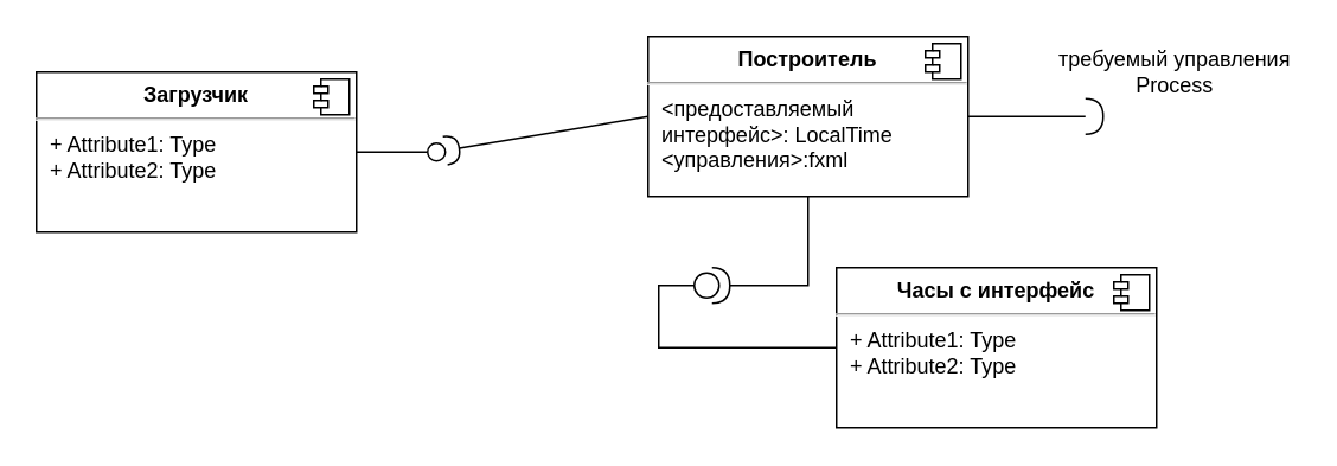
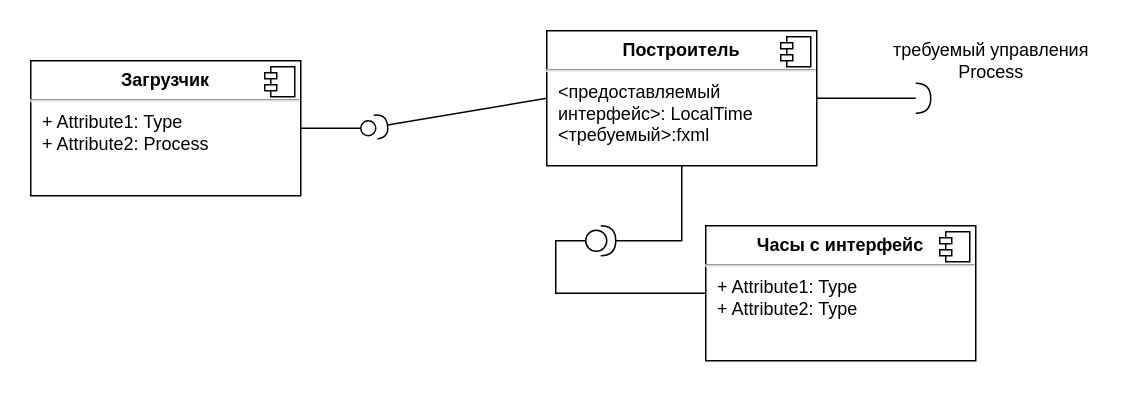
  <mxCell id="0" />
  <mxCell id="1" parent="0" />
- <mxCell id="2" value="&lt;p style=&quot;margin:0px;margin-top:6px;text-align:center;&quot;&gt;&lt;b&gt;Загрузчик&lt;/b&gt;&lt;/p&gt;&lt;hr&gt;&lt;p style=&quot;margin:0px;margin-left:8px;&quot;&gt;+ Attribute1: Type&lt;br&gt;+ Attribute2: Type&lt;/p&gt;" style="align=left;overflow=fill;html=1;dropTarget=0;whiteSpace=wrap;" parent="1" vertex="1"><mxGeometry x="20" y="40" width="180" height="90" as="geometry" /></mxCell>
+ <mxCell id="2" value="&lt;p style=&quot;margin:0px;margin-top:6px;text-align:center;&quot;&gt;&lt;b&gt;Загрузчик&lt;/b&gt;&lt;/p&gt;&lt;hr&gt;&lt;p style=&quot;margin:0px;margin-left:8px;&quot;&gt;+ Attribute1: Type&lt;br&gt;+ Attribute2: Process&lt;/p&gt;" style="align=left;overflow=fill;html=1;dropTarget=0;whiteSpace=wrap;" parent="1" vertex="1"><mxGeometry x="20" y="40" width="180" height="90" as="geometry" /></mxCell>
  <mxCell id="3" value="" style="shape=component;jettyWidth=8;jettyHeight=4;" parent="2" vertex="1"><mxGeometry x="1" width="20" height="20" relative="1" as="geometry"><mxPoint x="-24" y="4" as="offset" /></mxGeometry></mxCell>
  <mxCell id="4" style="edgeStyle=orthogonalEdgeStyle;rounded=0;orthogonalLoop=1;jettySize=auto;html=1;exitX=1;exitY=0.5;exitDx=0;exitDy=0;endArrow=none;endFill=0;" parent="1" source="5" edge="1"><mxGeometry relative="1" as="geometry"><mxPoint x="610" y="65" as="targetPoint" /></mxGeometry></mxCell>
- <mxCell id="5" value="&lt;p style=&quot;margin:0px;margin-top:6px;text-align:center;&quot;&gt;&lt;b&gt;Построитель&lt;/b&gt;&lt;/p&gt;&lt;hr&gt;&lt;p style=&quot;margin:0px;margin-left:8px;&quot;&gt;&amp;lt;предоставляемый интерфейс&amp;gt;: LocalTime&lt;br&gt;&amp;lt;управления&amp;gt;:fxml&lt;/p&gt;" style="align=left;overflow=fill;html=1;dropTarget=0;whiteSpace=wrap;" parent="1" vertex="1"><mxGeometry x="364" y="20" width="180" height="90" as="geometry" /></mxCell>
+ <mxCell id="5" value="&lt;p style=&quot;margin:0px;margin-top:6px;text-align:center;&quot;&gt;&lt;b&gt;Построитель&lt;/b&gt;&lt;/p&gt;&lt;hr&gt;&lt;p style=&quot;margin:0px;margin-left:8px;&quot;&gt;&amp;lt;предоставляемый интерфейс&amp;gt;: LocalTime&lt;br&gt;&amp;lt;требуемый&amp;gt;:fxml&lt;/p&gt;" style="align=left;overflow=fill;html=1;dropTarget=0;whiteSpace=wrap;" parent="1" vertex="1"><mxGeometry x="364" y="20" width="180" height="90" as="geometry" /></mxCell>
  <mxCell id="6" value="" style="shape=component;jettyWidth=8;jettyHeight=4;" parent="5" vertex="1"><mxGeometry x="1" width="20" height="20" relative="1" as="geometry"><mxPoint x="-24" y="4" as="offset" /></mxGeometry></mxCell>
  <mxCell id="7" value="&lt;p style=&quot;margin:0px;margin-top:6px;text-align:center;&quot;&gt;&lt;b&gt;Часы с интерфейс&lt;/b&gt;&lt;/p&gt;&lt;hr&gt;&lt;p style=&quot;margin:0px;margin-left:8px;&quot;&gt;+ Attribute1: Type&lt;br&gt;+ Attribute2: Type&lt;/p&gt;" style="align=left;overflow=fill;html=1;dropTarget=0;whiteSpace=wrap;" parent="1" vertex="1"><mxGeometry x="470" y="150" width="180" height="90" as="geometry" /></mxCell>
  <mxCell id="8" value="" style="shape=component;jettyWidth=8;jettyHeight=4;" parent="7" vertex="1"><mxGeometry x="1" width="20" height="20" relative="1" as="geometry"><mxPoint x="-24" y="4" as="offset" /></mxGeometry></mxCell>
  <mxCell id="9" style="edgeStyle=orthogonalEdgeStyle;rounded=0;orthogonalLoop=1;jettySize=auto;html=1;exitX=0;exitY=0.5;exitDx=0;exitDy=0;exitPerimeter=0;endArrow=none;endFill=0;" parent="1" source="11" target="7" edge="1"><mxGeometry relative="1" as="geometry"><mxPoint x="310" y="140" as="targetPoint" /><Array as="points"><mxPoint x="370" y="160" /><mxPoint x="370" y="195" /></Array></mxGeometry></mxCell>
  <mxCell id="10" style="edgeStyle=orthogonalEdgeStyle;rounded=0;orthogonalLoop=1;jettySize=auto;html=1;exitX=1;exitY=0.5;exitDx=0;exitDy=0;exitPerimeter=0;entryX=0.5;entryY=1;entryDx=0;entryDy=0;endArrow=none;endFill=0;" parent="1" source="11" target="5" edge="1"><mxGeometry relative="1" as="geometry"><Array as="points"><mxPoint x="410" y="160" /><mxPoint x="454" y="160" /></Array></mxGeometry></mxCell>
  <mxCell id="11" value="" style="shape=providedRequiredInterface;html=1;verticalLabelPosition=bottom;sketch=0;" parent="1" vertex="1"><mxGeometry x="390" y="150" width="20" height="20" as="geometry" /></mxCell>
  <mxCell id="12" value="" style="shape=requiredInterface;html=1;verticalLabelPosition=bottom;sketch=0;" parent="1" vertex="1"><mxGeometry x="610" y="55" width="10" height="20" as="geometry" /></mxCell>
  <mxCell id="13" value="требуемый управления &lt;br&gt;Process" style="text;html=1;align=center;verticalAlign=middle;resizable=0;points=[];autosize=1;strokeColor=none;fillColor=none;" parent="1" vertex="1"><mxGeometry x="590" y="20" width="140" height="40" as="geometry" /></mxCell>
  <mxCell id="14" value="" style="rounded=0;orthogonalLoop=1;jettySize=auto;html=1;endArrow=none;endFill=0;sketch=0;sourcePerimeterSpacing=0;targetPerimeterSpacing=0;exitX=1;exitY=0.5;exitDx=0;exitDy=0;" parent="1" source="2" target="16" edge="1"><mxGeometry relative="1" as="geometry"><mxPoint x="200" y="135" as="sourcePoint" /></mxGeometry></mxCell>
  <mxCell id="15" value="" style="rounded=0;orthogonalLoop=1;jettySize=auto;html=1;endArrow=halfCircle;endFill=0;endSize=6;strokeWidth=1;sketch=0;exitX=0;exitY=0.5;exitDx=0;exitDy=0;" parent="1" source="5" target="16" edge="1"><mxGeometry relative="1" as="geometry"><mxPoint x="240" y="135" as="sourcePoint" /><mxPoint x="250" y="90" as="targetPoint" /></mxGeometry></mxCell>
  <mxCell id="16" value="" style="ellipse;whiteSpace=wrap;html=1;align=center;aspect=fixed;resizable=0;points=[];outlineConnect=0;sketch=0;" parent="1" vertex="1"><mxGeometry x="240" y="80" width="10" height="10" as="geometry" /></mxCell>
